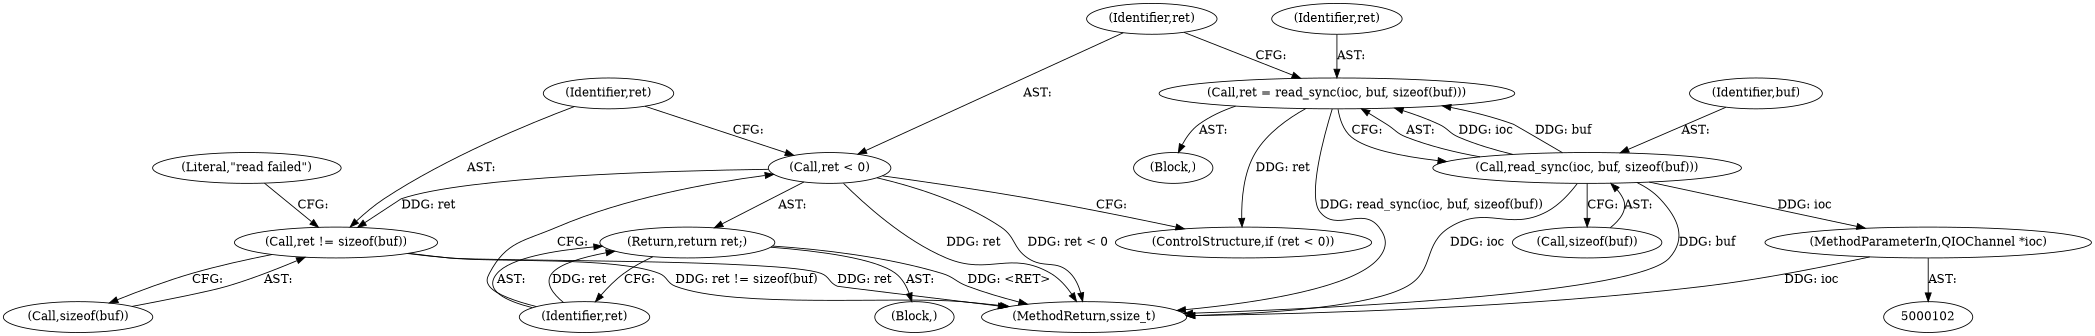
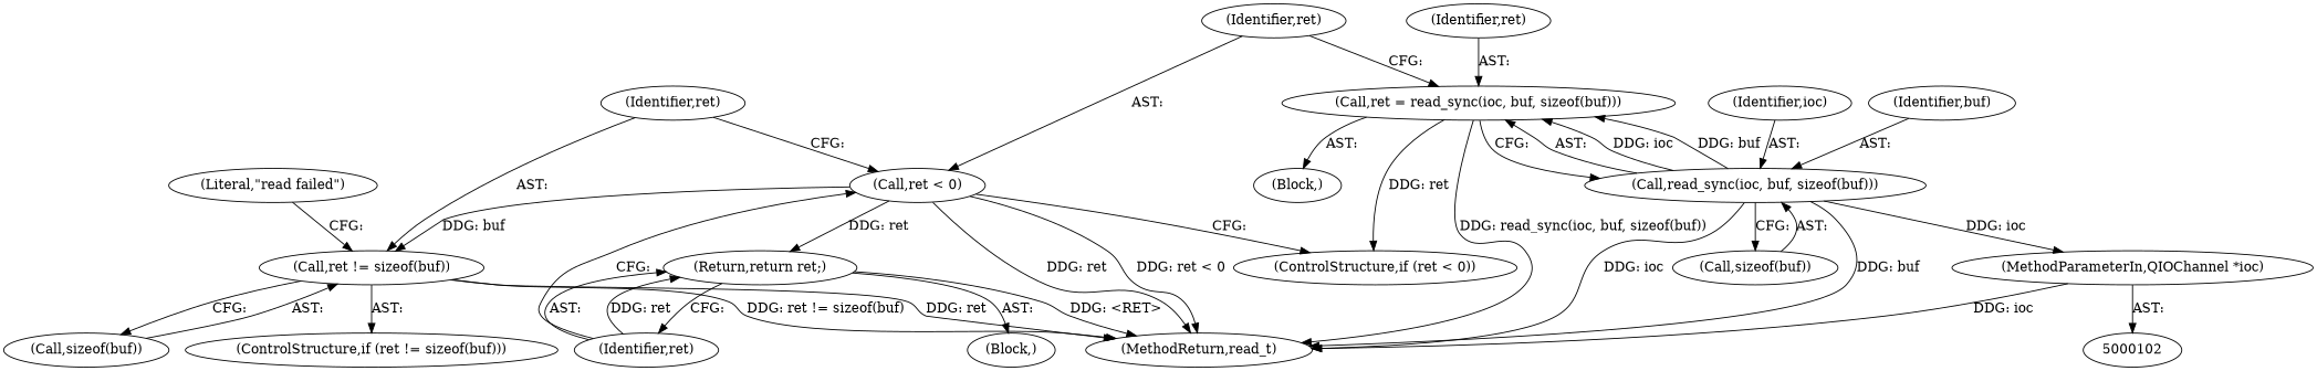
  digraph {
    n1 [label="(Call,ret = read_sync(ioc, buf, sizeof(buf)))"]
    n2 [label="(Call,read_sync(ioc, buf, sizeof(buf)))"]
-   n3 [label="(MethodReturn,ssize_t)"]
+   n3 [label="(MethodReturn,read_t)"]
    n4 [label="(Block,)"]
    n5 [label="(ControlStructure,if (ret < 0))"]
    n6 [label="(Call,sizeof(buf))"]
    n7 [label="(MethodParameterIn,QIOChannel *ioc)"]
    n8 [label="(Call,ret < 0)"]
    n9 [label="(Return,return ret;)"]
    n10 [label="(Call,ret != sizeof(buf))"]
    n11 [label=5000102]
    n12 [label="(Identifier,ret)"]
    n13 [label="(Block,)"]
    n14 [label="(Call,sizeof(buf))"]
+   n15 [label="(ControlStructure,if (ret != sizeof(buf)))"]
+   n16 [label="(Identifier,ioc)"]
    n17 [label="(Identifier,ret)"]
    n18 [label="(Identifier,ret)"]
    n19 [label="(Identifier,buf)"]
    n20 [label="(Literal,\"read failed\")"]
    n21 [label="(Identifier,ret)"]
    n1 -> n2 [label="CFG: "]
    n1 -> n3 [label="DDG: read_sync(ioc, buf, sizeof(buf))"]
    n1 -> n4 [label="AST: "]
    n1 -> n5 [label="DDG: ret"]
    n2 -> n1 [label="AST: "]
    n2 -> n1 [label="DDG: ioc"]
    n2 -> n1 [label="DDG: buf"]
    n2 -> n3 [label="DDG: ioc"]
    n2 -> n3 [label="DDG: buf"]
    n2 -> n6 [label="CFG: "]
    n2 -> n7 [label="DDG: ioc"]
    n6 -> n2 [label="AST: "]
    n7 -> n3 [label="DDG: ioc"]
    n7 -> n11 [label="AST: "]
    n8 -> n3 [label="DDG: ret"]
    n8 -> n3 [label="DDG: ret < 0"]
    n8 -> n5 [label="CFG: "]
-   n8 -> n9 [label="AST: "]
-   n8 -> n10 [label="DDG: ret"]
+   n8 -> n9 [label="DDG: ret"]
+   n8 -> n10 [label="DDG: buf"]
    n9 -> n3 [label="DDG: <RET>"]
    n9 -> n12 [label="CFG: "]
    n9 -> n13 [label="AST: "]
    n10 -> n3 [label="DDG: ret"]
    n10 -> n3 [label="DDG: ret != sizeof(buf)"]
    n10 -> n14 [label="CFG: "]
+   n10 -> n15 [label="AST: "]
    n12 -> n8 [label="CFG: "]
    n12 -> n9 [label="AST: "]
    n12 -> n9 [label="DDG: ret"]
    n14 -> n10 [label="AST: "]
+   n16 -> n2 [label="AST: "]
    n17 -> n1 [label="AST: "]
    n18 -> n1 [label="CFG: "]
    n18 -> n8 [label="AST: "]
    n19 -> n2 [label="AST: "]
    n20 -> n10 [label="CFG: "]
    n21 -> n8 [label="CFG: "]
    n21 -> n10 [label="AST: "]
  }
